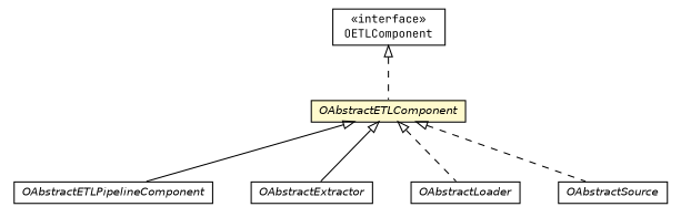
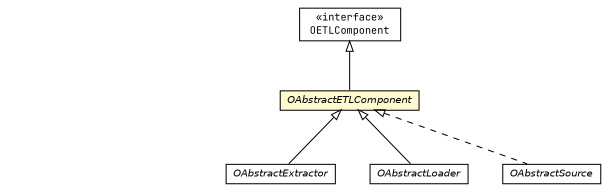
  digraph {
    fontname="JetBrains Mono"
    nodesep=0.25
    ranksep=0.5
    node [fontcolor=black fontname="JetBrains Mono" fontsize=10.0 shape=plaintext]
    edge [arrowtail=empty dir=back fontname="JetBrains Mono" fontsize=10 headport=p labelfontname=Helvetica labelfontsize=10 style=solid tailport=p]
    n1 [label=<<table title="com.orientechnologies.orient.etl.OAbstractETLComponent" border="0" cellborder="1" cellspacing="0" cellpadding="2" port="p" bgcolor="lemonChiffon" href="./OAbstractETLComponent.html"> 		<tr><td><table border="0" cellspacing="0" cellpadding="1"> <tr><td align="center" balign="center"><font face="Helvetica-Oblique"> OAbstractETLComponent </font></td></tr> 		</table></td></tr> 		</table>>]
-   n2 [label=<<table title="com.orientechnologies.orient.etl.OAbstractETLPipelineComponent" border="0" cellborder="1" cellspacing="0" cellpadding="2" port="p" href="./OAbstractETLPipelineComponent.html"> 		<tr><td><table border="0" cellspacing="0" cellpadding="1"> <tr><td align="center" balign="center"><font face="Helvetica-Oblique"> OAbstractETLPipelineComponent </font></td></tr> 		</table></td></tr> 		</table>>]
    n3 [label=<<table title="com.orientechnologies.orient.etl.extractor.OAbstractExtractor" border="0" cellborder="1" cellspacing="0" cellpadding="2" port="p" href="./extractor/OAbstractExtractor.html"> 		<tr><td><table border="0" cellspacing="0" cellpadding="1"> <tr><td align="center" balign="center"><font face="Helvetica-Oblique"> OAbstractExtractor </font></td></tr> 		</table></td></tr> 		</table>>]
    n4 [label=<<table title="com.orientechnologies.orient.etl.loader.OAbstractLoader" border="0" cellborder="1" cellspacing="0" cellpadding="2" port="p" href="./loader/OAbstractLoader.html"> 		<tr><td><table border="0" cellspacing="0" cellpadding="1"> <tr><td align="center" balign="center"><font face="Helvetica-Oblique"> OAbstractLoader </font></td></tr> 		</table></td></tr> 		</table>>]
    n5 [label=<<table title="com.orientechnologies.orient.etl.source.OAbstractSource" border="0" cellborder="1" cellspacing="0" cellpadding="2" port="p" href="./source/OAbstractSource.html"> 		<tr><td><table border="0" cellspacing="0" cellpadding="1"> <tr><td align="center" balign="center"><font face="Helvetica-Oblique"> OAbstractSource </font></td></tr> 		</table></td></tr> 		</table>>]
    n6 [label=<<table title="com.orientechnologies.orient.etl.OETLComponent" border="0" cellborder="1" cellspacing="0" cellpadding="2" port="p" href="./OETLComponent.html"> 		<tr><td><table border="0" cellspacing="0" cellpadding="1"> <tr><td align="center" balign="center"> &#171;interface&#187; </td></tr> <tr><td align="center" balign="center"> OETLComponent </td></tr> 		</table></td></tr> 		</table>>]
-   n1 -> n2
    n1 -> n3
-   n1 -> n4 [style=dashed]
+   n1 -> n4
    n1 -> n5 [style=dashed]
-   n6 -> n1 [style=dashed]
+   n6 -> n1
  }
